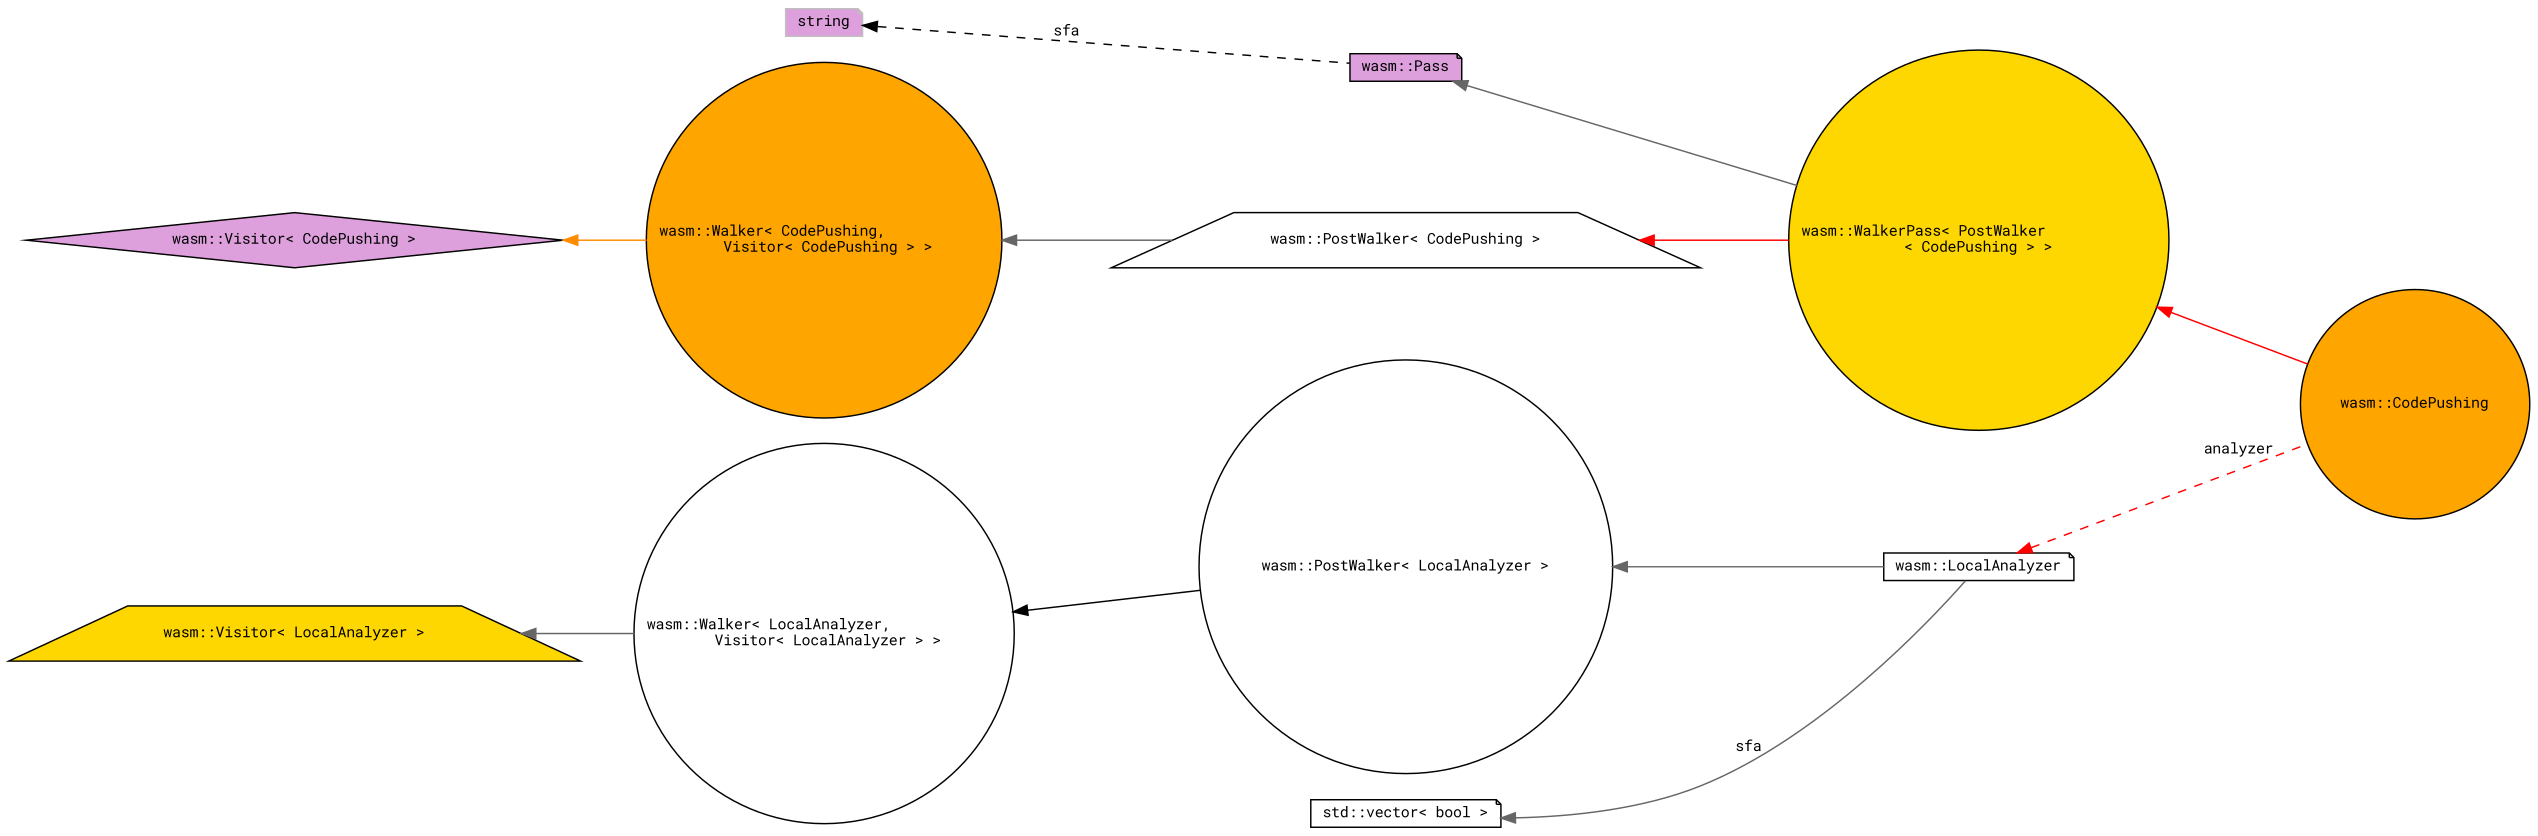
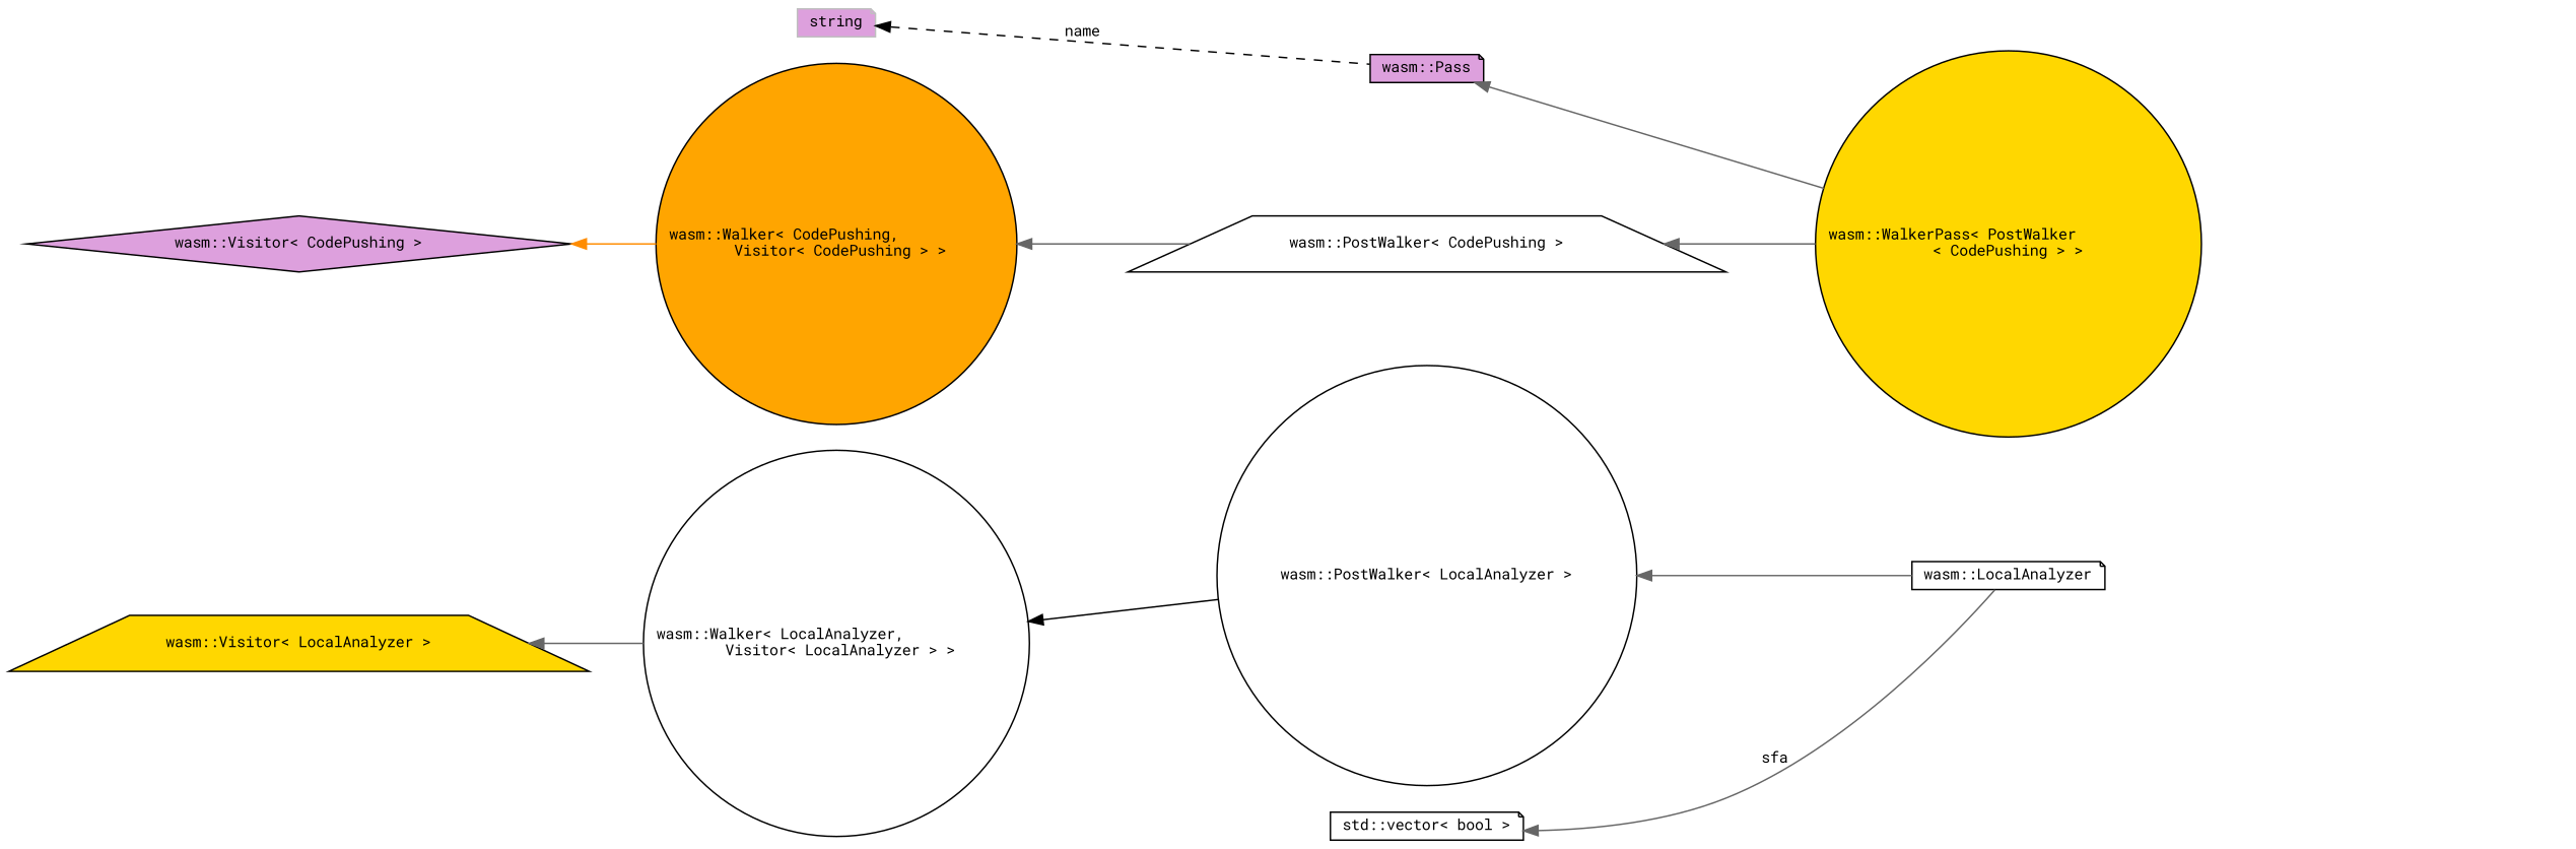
  digraph {
    fontname="Roboto Mono"
    rankdir=LR
    node [color=black fillcolor=white fontname="Roboto Mono" fontsize=10 shape=circle style=filled]
    edge [color=gray40 dir=back fontname="Roboto Mono" fontsize=10 labelfontname=Helvetica labelfontsize=10 style=solid]
-   n1 [fillcolor=orange fontcolor=black height=0.2 label="wasm::CodePushing" width=0.4]
    n2 [fillcolor=gold height=0.2 label="wasm::WalkerPass\< PostWalker\l\< CodePushing \> \>" width=0.4]
    n3 [fillcolor=plum height=0.2 label="wasm::Pass" shape=note width=0.4]
    n4 [color=grey75 fillcolor=plum height=0.2 label=string shape=note width=0.4]
    n5 [height=0.2 label="wasm::PostWalker\< CodePushing \>" shape=trapezium width=0.4]
    n6 [fillcolor=orange height=0.2 label="wasm::Walker\< CodePushing,\l Visitor\< CodePushing \> \>" width=0.4]
    n7 [fillcolor=plum height=0.2 label="wasm::Visitor\< CodePushing \>" shape=diamond width=0.4]
    n8 [height=0.2 label="wasm::LocalAnalyzer" shape=note width=0.4]
    n9 [height=0.2 label="wasm::PostWalker\< LocalAnalyzer \>" width=0.4]
    n10 [height=0.2 label="wasm::Walker\< LocalAnalyzer,\l Visitor\< LocalAnalyzer \> \>" width=0.4]
    n11 [fillcolor=gold height=0.2 label="wasm::Visitor\< LocalAnalyzer \>" shape=trapezium width=0.4]
    n12 [height=0.2 label="std::vector\< bool \>" shape=note width=0.4]
-   n2 -> n1 [color=red]
    n3 -> n2
-   n4 -> n3 [color=black label=" sfa" style=dashed]
-   n5 -> n2 [color=red]
+   n4 -> n3 [color=black label=" name" style=dashed]
+   n5 -> n2
    n6 -> n5
    n7 -> n6 [color=darkorange]
-   n8 -> n1 [color=red label=" analyzer" style=dashed]
    n9 -> n8
    n10 -> n9 [color=black]
    n11 -> n10
    n12 -> n8 [label=" sfa"]
  }
